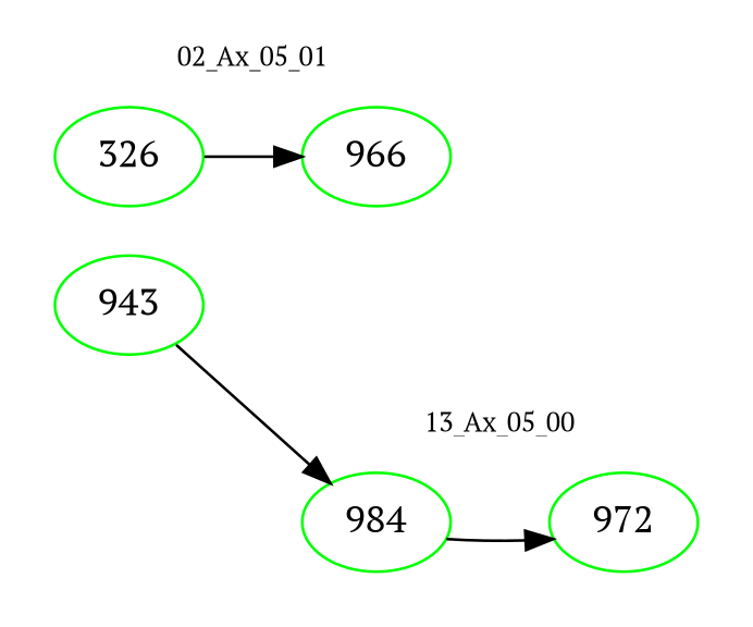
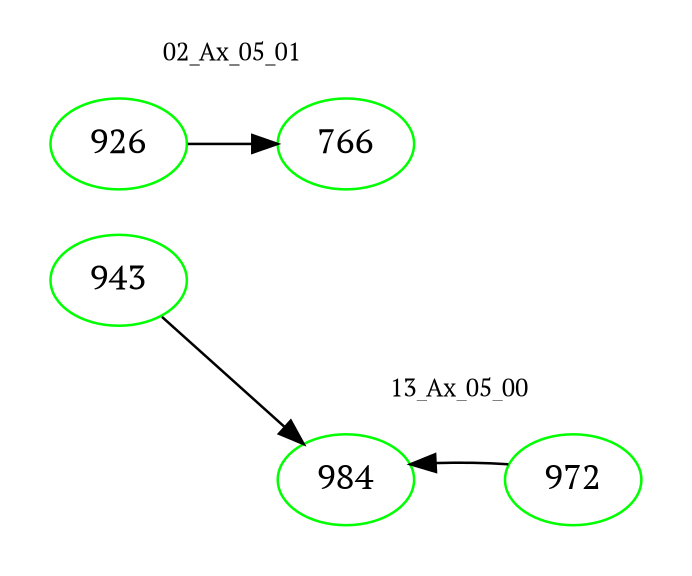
  digraph {
    fontname="PT Serif"
    rankdir=LR
    node [color=green fontname="PT Serif"]
    edge [color=black fontname="PT Serif"]
    n1 [label=984]
    n2 [label=972]
    n3 [label=943]
-   n4 [label=326]
-   n5 [label=966]
+   n4 [label=926]
+   n5 [label=766]
    subgraph cluster_1 {
      color=white
      fontsize=10
      label="13_Ax_05_00"
      n1
      n2
    }
    subgraph cluster_2 {
      color=white
      fontsize=10
      label="02_Ax_05_01"
      n3
      n4
      n5
    }
-   n1 -> n2
+   n2 -> n1
    n3 -> n1
    n4 -> n5
  }
